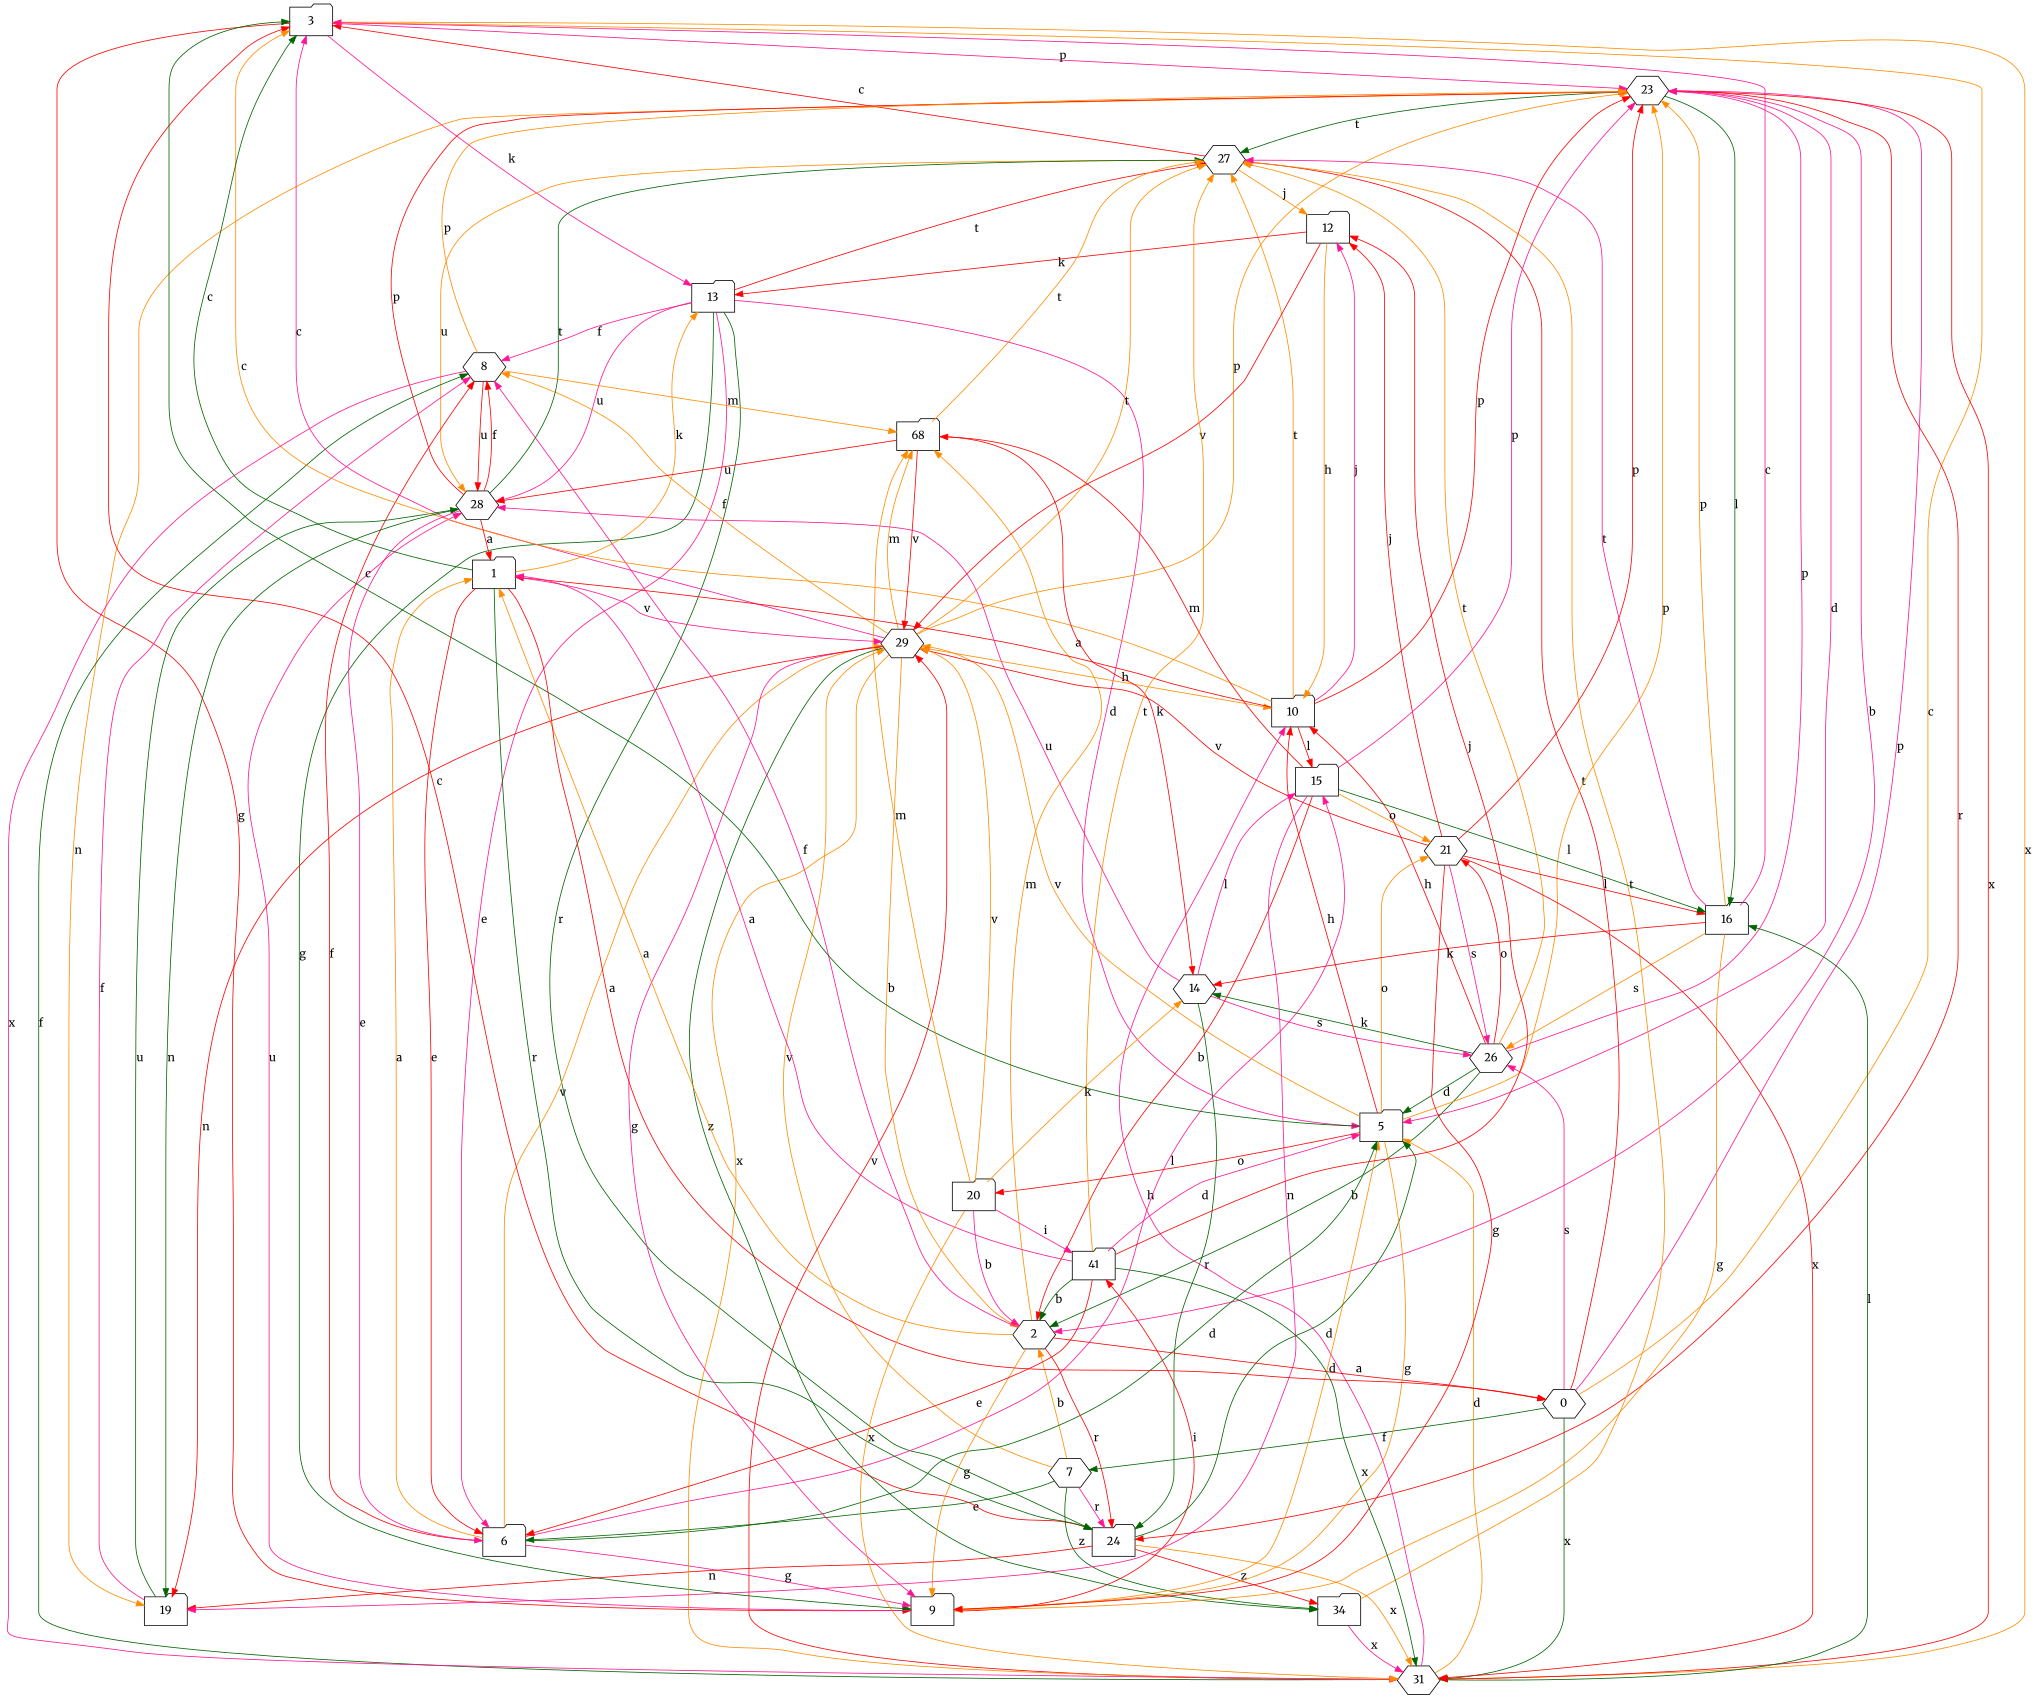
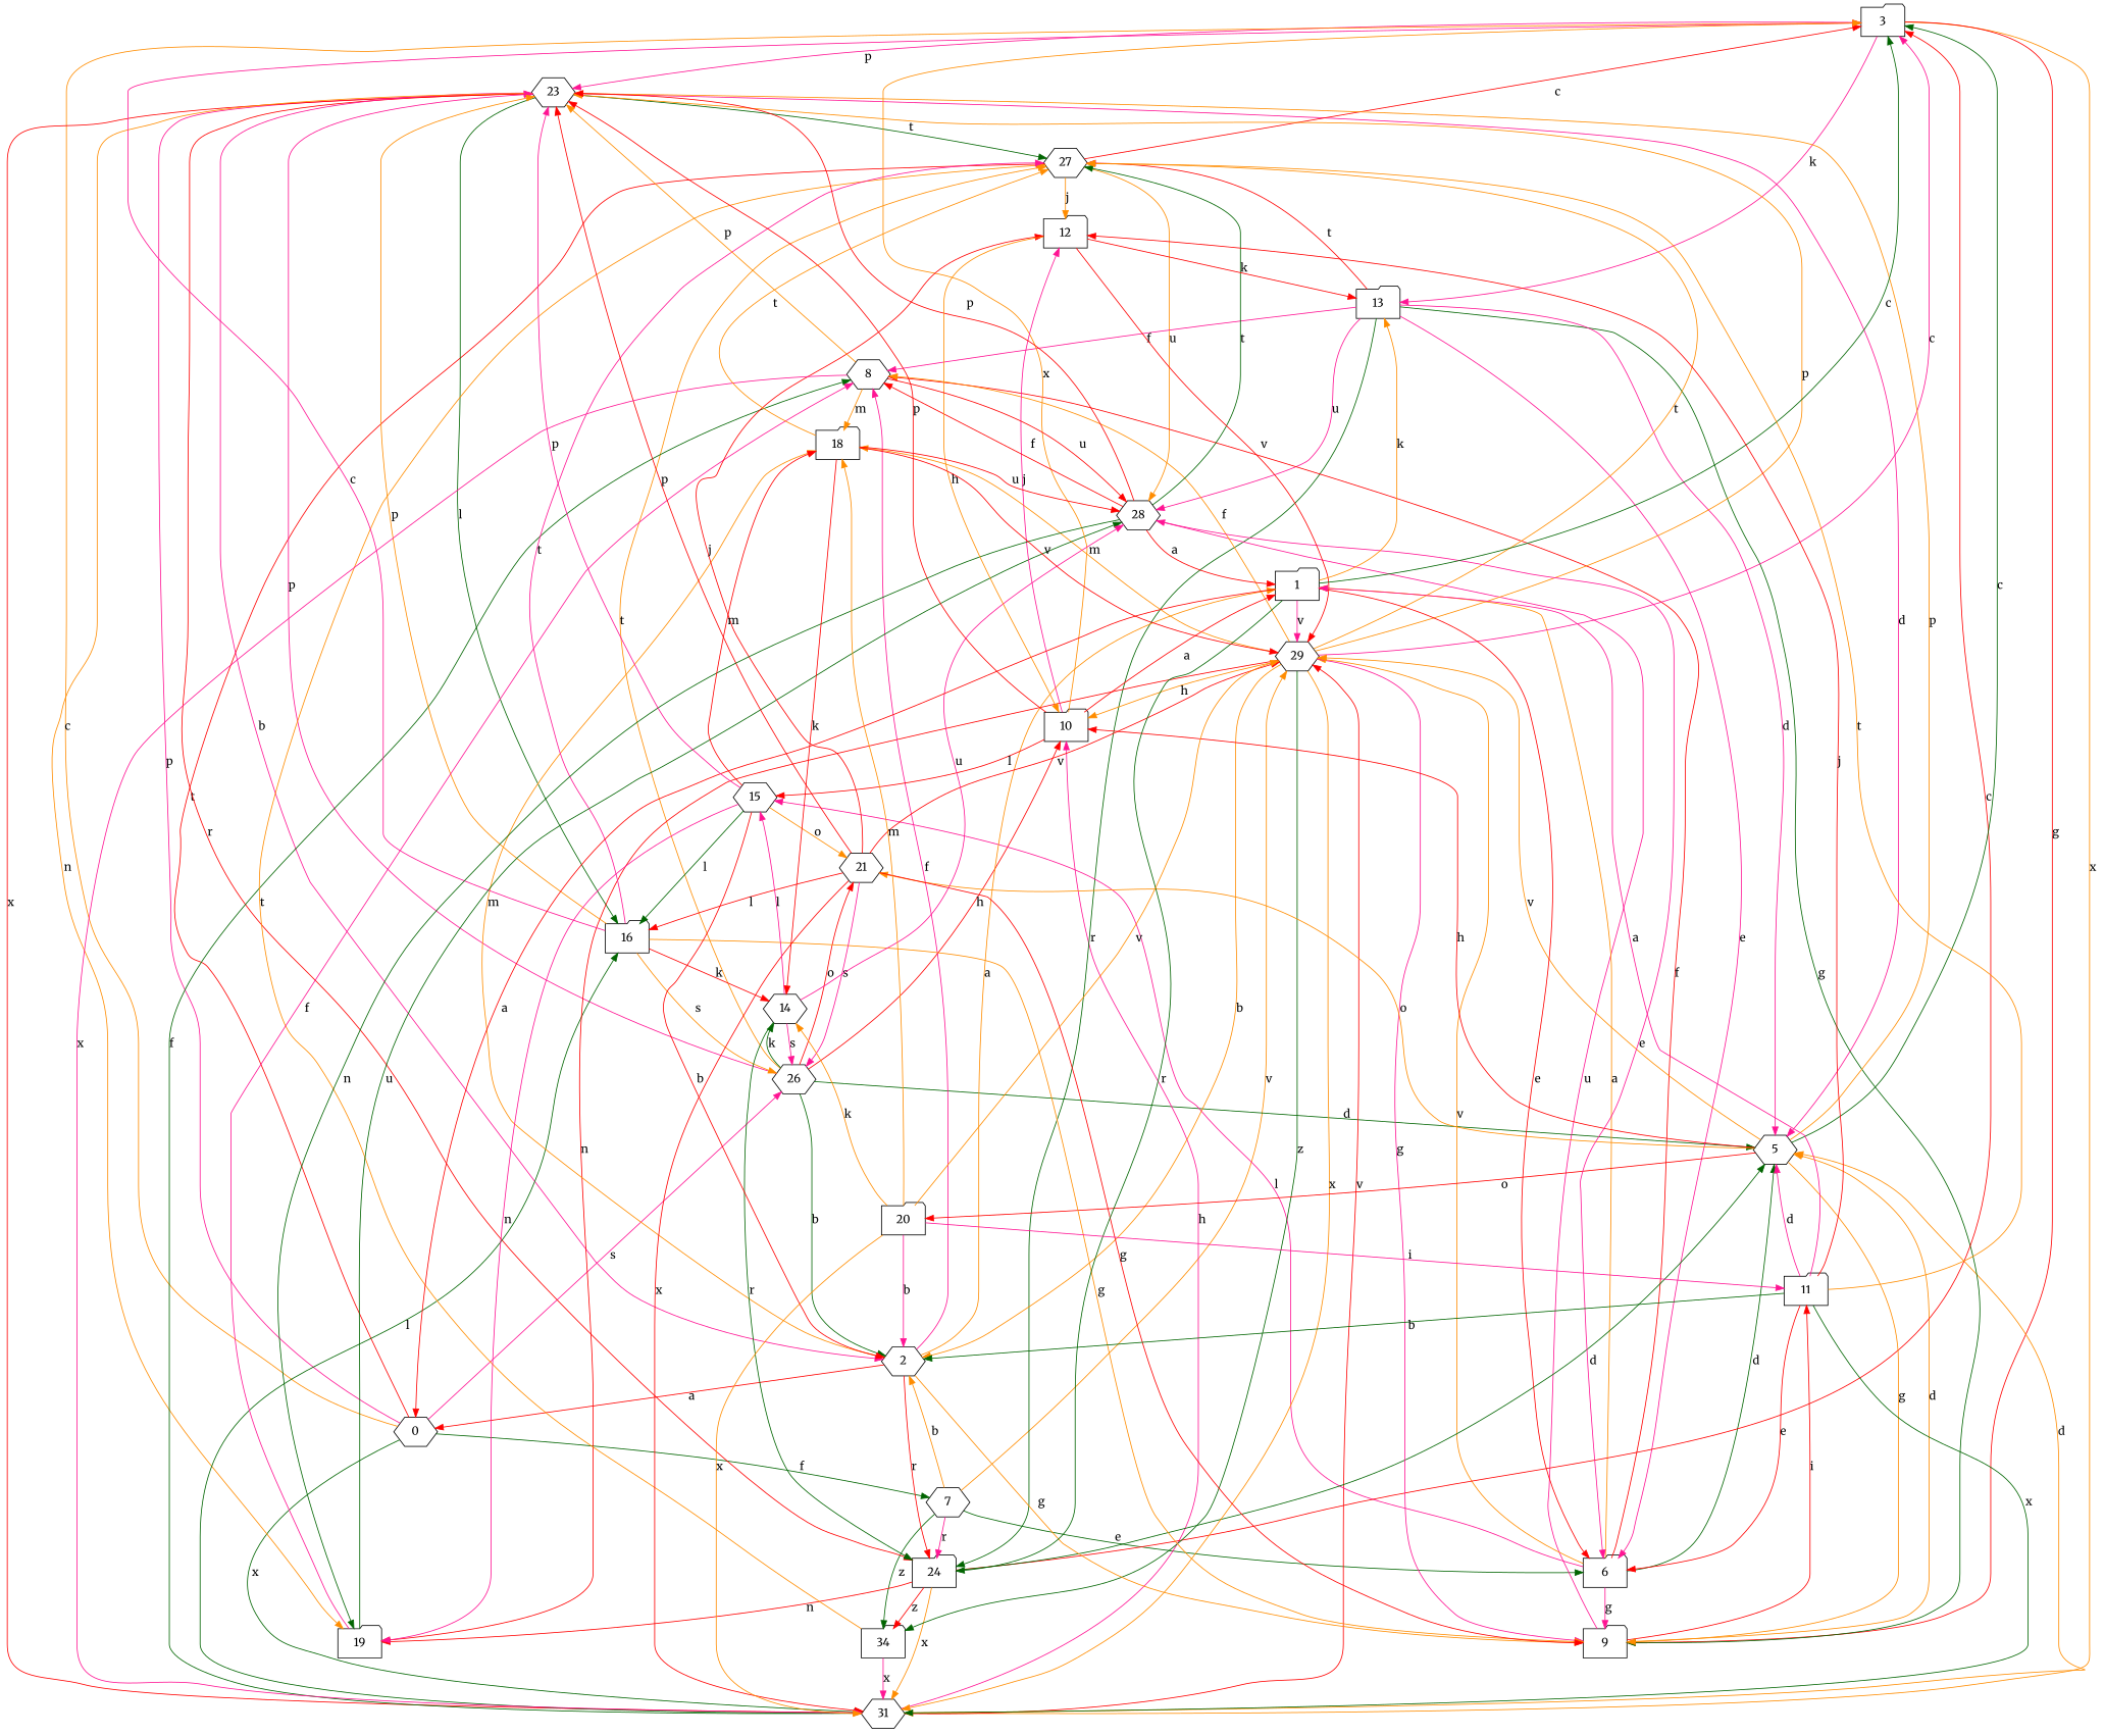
  strict digraph {
    fontname=Merriweather
    node [fontname=Merriweather shape=folder]
    edge [color=darkorange fontname=Merriweather]
    3
    0 [shape=hexagon]
    7 [shape=hexagon]
    23 [shape=hexagon]
    26 [shape=hexagon]
    27 [shape=hexagon]
    31 [shape=hexagon]
    13
    9
    6
    24
    29 [shape=hexagon]
    2 [shape=hexagon]
    34
-   5
+   5 [shape=hexagon]
    16
    19
    10
    21 [shape=hexagon]
    14 [shape=hexagon]
    28 [shape=hexagon]
    12
    8 [shape=hexagon]
    1
-   15
-   18 [label=68]
-   11 [label=41]
+   15 [shape=hexagon]
+   18
+   11
    20
    3 -> 23 [color=deeppink label=p]
    3 -> 31 [label=x]
    3 -> 13 [color=deeppink label=k]
    3 -> 9 [color=red label=g]
    0 -> 3 [label=c]
    0 -> 7 [color=darkgreen label=f]
    0 -> 23 [color=deeppink label=p]
    0 -> 26 [color=deeppink label=s]
    0 -> 27 [color=red label=t]
    0 -> 31 [color=darkgreen label=x]
    7 -> 6 [color=darkgreen label=e]
    7 -> 24 [color=deeppink label=r]
    7 -> 29 [label=v]
    7 -> 2 [label=b]
    7 -> 34 [color=darkgreen label=z]
    23 -> 27 [color=darkgreen label=t]
    23 -> 31 [color=red label=x]
    23 -> 24 [color=red label=r]
    23 -> 2 [color=deeppink label=b]
    23 -> 5 [color=deeppink label=d]
    23 -> 16 [color=darkgreen label=l]
    23 -> 19 [label=n]
    26 -> 23 [color=deeppink label=p]
    26 -> 27 [label=t]
    26 -> 2 [color=darkgreen label=b]
    26 -> 5 [color=darkgreen label=d]
    26 -> 10 [color=red label=h]
    26 -> 21 [color=red label=o]
    26 -> 14 [color=darkgreen label=k]
    27 -> 3 [color=red label=c]
    27 -> 28 [label=u]
    27 -> 12 [label=j]
    31 -> 29 [color=red label=v]
    31 -> 5 [label=d]
    31 -> 16 [color=darkgreen label=l]
    31 -> 10 [color=deeppink label=h]
    31 -> 8 [color=darkgreen label=f]
    13 -> 27 [color=red label=t]
    13 -> 9 [color=darkgreen label=g]
    13 -> 6 [color=deeppink label=e]
    13 -> 24 [color=darkgreen label=r]
    13 -> 5 [color=deeppink label=d]
    13 -> 28 [color=deeppink label=u]
    13 -> 8 [color=deeppink label=f]
    9 -> 5 [label=d]
    9 -> 28 [color=deeppink label=u]
    9 -> 11 [color=red label=i]
    6 -> 9 [color=deeppink label=g]
    6 -> 29 [label=v]
    6 -> 5 [color=darkgreen label=d]
    6 -> 8 [color=red label=f]
    6 -> 1 [label=a]
    6 -> 15 [color=deeppink label=l]
    24 -> 3 [color=red label=c]
    24 -> 31 [label=x]
    24 -> 34 [color=red label=z]
    24 -> 5 [color=darkgreen label=d]
    24 -> 19 [color=red label=n]
    29 -> 3 [color=deeppink label=c]
    29 -> 23 [label=p]
    29 -> 27 [label=t]
    29 -> 31 [label=x]
    29 -> 9 [color=deeppink label=g]
    29 -> 2 [label=b]
    29 -> 34 [color=darkgreen label=z]
    29 -> 19 [color=red label=n]
    29 -> 10 [label=h]
    29 -> 8 [label=f]
    29 -> 18 [label=m]
    2 -> 0 [color=red label=a]
    2 -> 9 [label=g]
    2 -> 24 [color=red label=r]
    2 -> 8 [color=deeppink label=f]
    2 -> 1 [label=a]
    2 -> 18 [label=m]
    34 -> 27 [label=t]
    34 -> 31 [color=deeppink label=x]
    5 -> 3 [color=darkgreen label=c]
    5 -> 23 [label=p]
    5 -> 9 [label=g]
    5 -> 29 [label=v]
    5 -> 10 [color=red label=h]
    5 -> 21 [label=o]
    5 -> 20 [color=red label=o]
    16 -> 3 [color=deeppink label=c]
    16 -> 23 [label=p]
    16 -> 26 [label=s]
    16 -> 27 [color=deeppink label=t]
    16 -> 9 [label=g]
    16 -> 14 [color=red label=k]
    19 -> 28 [color=darkgreen label=u]
    19 -> 8 [color=deeppink label=f]
-   10 -> 3 [label=c]
+   10 -> 3 [label=x]
    10 -> 23 [color=red label=p]
-   10 -> 27 [label=t]
    10 -> 12 [color=deeppink label=j]
    10 -> 1 [color=red label=a]
    10 -> 15 [color=red label=l]
    21 -> 23 [color=red label=p]
    21 -> 26 [color=deeppink label=s]
    21 -> 31 [color=red label=x]
    21 -> 9 [color=red label=g]
    21 -> 29 [color=red label=v]
    21 -> 16 [color=red label=l]
    21 -> 12 [color=red label=j]
    14 -> 26 [color=deeppink label=s]
    14 -> 24 [color=darkgreen label=r]
    14 -> 28 [color=deeppink label=u]
    14 -> 15 [color=deeppink label=l]
    28 -> 23 [color=red label=p]
    28 -> 27 [color=darkgreen label=t]
    28 -> 6 [color=deeppink label=e]
    28 -> 19 [color=darkgreen label=n]
    28 -> 8 [color=red label=f]
    28 -> 1 [color=red label=a]
    12 -> 13 [color=red label=k]
    12 -> 29 [color=red label=v]
    12 -> 10 [label=h]
    8 -> 23 [label=p]
    8 -> 31 [color=deeppink label=x]
    8 -> 28 [color=red label=u]
    8 -> 18 [label=m]
    1 -> 3 [color=darkgreen label=c]
    1 -> 0 [color=red label=a]
    1 -> 13 [label=k]
    1 -> 6 [color=red label=e]
    1 -> 24 [color=darkgreen label=r]
    1 -> 29 [color=deeppink label=v]
    15 -> 23 [color=deeppink label=p]
    15 -> 2 [color=red label=b]
    15 -> 16 [color=darkgreen label=l]
    15 -> 19 [color=deeppink label=n]
    15 -> 21 [label=o]
    15 -> 18 [color=red label=m]
    18 -> 27 [label=t]
    18 -> 29 [color=red label=v]
    18 -> 14 [color=red label=k]
    18 -> 28 [color=red label=u]
    11 -> 27 [label=t]
    11 -> 31 [color=darkgreen label=x]
    11 -> 6 [color=red label=e]
    11 -> 2 [color=darkgreen label=b]
    11 -> 5 [color=deeppink label=d]
    11 -> 12 [color=red label=j]
    11 -> 1 [color=deeppink label=a]
    20 -> 31 [label=x]
    20 -> 29 [label=v]
    20 -> 2 [color=deeppink label=b]
    20 -> 14 [label=k]
    20 -> 18 [label=m]
    20 -> 11 [color=deeppink label=i]
  }
